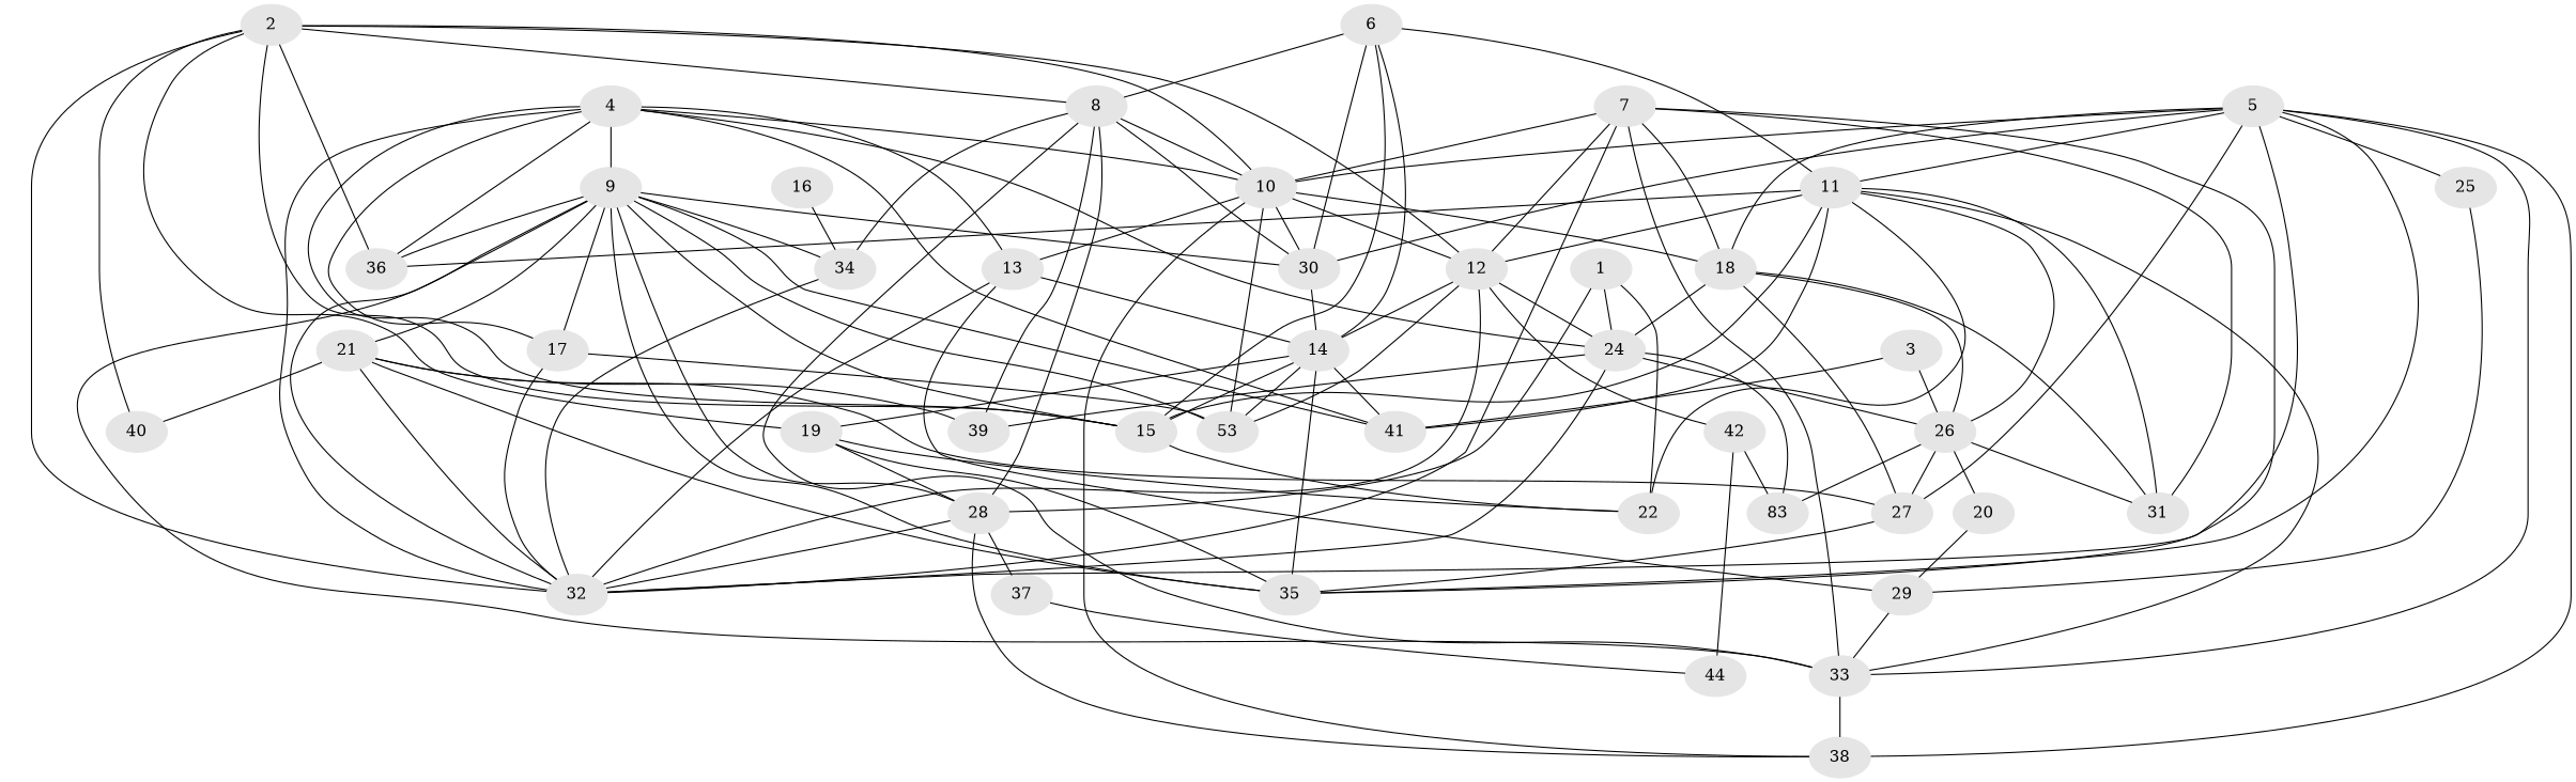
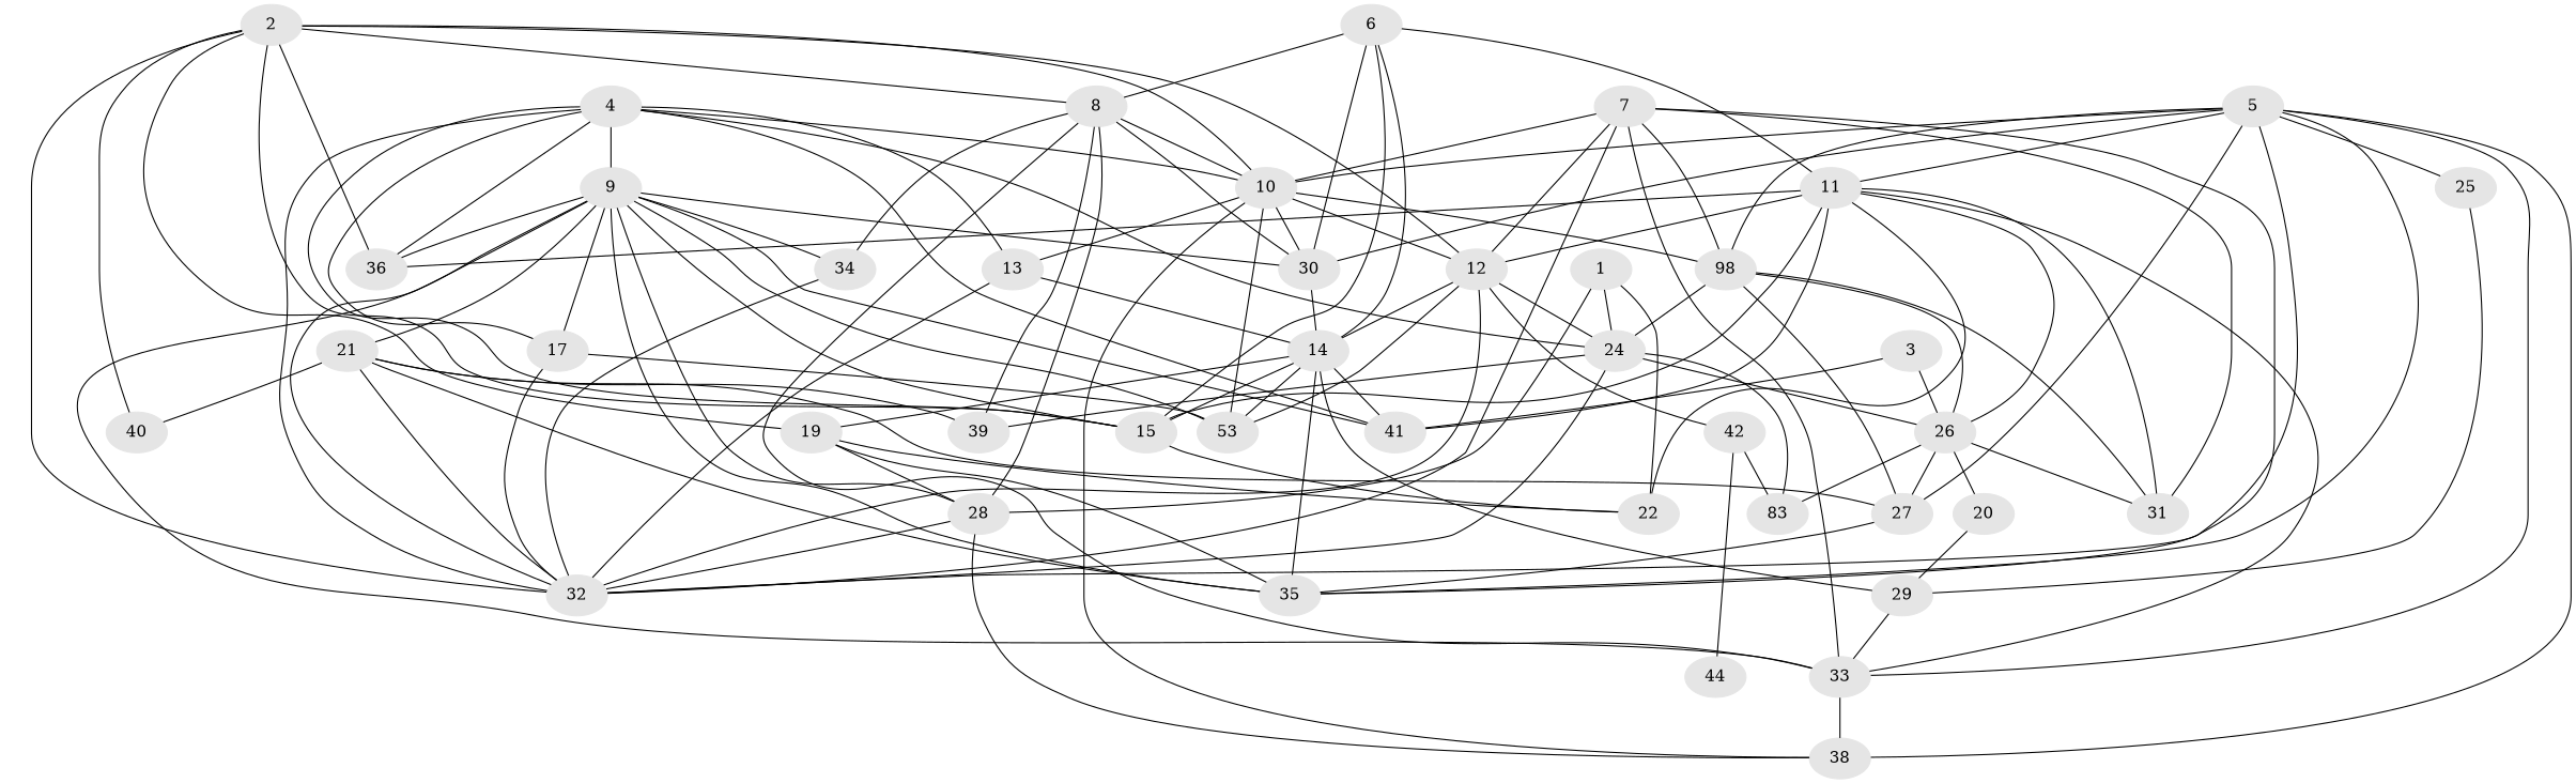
  graph {
    node [color=gray90 style=filled]
    edge [weight=1.0]
    1
    22
    24
    28
    32
    26
    39
    n8 [label=83]
    38
-   37
    2
    8
    10
    12
    15
    19
    36
    40
    30
    33
    34
    13
-   18
+   18 [label=98]
    n24 [label=53]
    14
    42
    35
    3
    41
    20
    29
    27
    31
    4
    9
    17
    21
    5
    11
    25
    6
    7
    44
-   16
    1 -- 22
    1 -- 24
    1 -- 28
    24 -- 32 [weight=3.0]
    24 -- 26
    24 -- 39
    24 -- n8
    28 -- 32
    28 -- 38
-   28 -- 37 [weight=2.0]
    26 -- n8
    26 -- 20
    26 -- 27 [weight=2.0]
    26 -- 31
-   37 -- 44
    2 -- 32
    2 -- 8 [weight=2.0]
    2 -- 10
    2 -- 12
    2 -- 15
    2 -- 19
    2 -- 36
    2 -- 40
    8 -- 28
    8 -- 39
    8 -- 10
    8 -- 30
    8 -- 33
    8 -- 34
    10 -- 38
    10 -- 12
    10 -- 30
    10 -- 13 [weight=3.0]
    10 -- 18
    10 -- n24
    12 -- 24
    12 -- 32 [weight=2.0]
    12 -- n24 [weight=2.0]
    12 -- 14
    12 -- 42
    15 -- 22 [weight=2.0]
    19 -- 22
    19 -- 28
    19 -- 35
    30 -- 14 [weight=2.0]
    33 -- 38 [weight=2.0]
    34 -- 32
    13 -- 32
    13 -- 14 [weight=2.0]
    18 -- 24
    18 -- 26
    18 -- 27
    18 -- 31
    14 -- 15
    14 -- 19
    14 -- n24 [weight=3.0]
    14 -- 35
    14 -- 41 [weight=2.0]
-   13 -- 29
+   14 -- 29
    42 -- n8
    42 -- 44 [weight=2.0]
    3 -- 26
    3 -- 41
    20 -- 29
    29 -- 33
    27 -- 35
    4 -- 24
    4 -- 32
    4 -- 10
    4 -- 15
    4 -- 36
    4 -- 13
    4 -- 41
    4 -- 9 [weight=2.0]
    4 -- 17
    9 -- 28
    9 -- 32 [weight=2.0]
    9 -- 15
    9 -- 36
    9 -- 30
    9 -- 33
    9 -- 34
    9 -- n24
    9 -- 35
    9 -- 41
    9 -- 17
    9 -- 21
    17 -- 32 [weight=2.0]
    17 -- n24
    21 -- 32
    21 -- 39
    21 -- 40
    21 -- 35
    21 -- 27
    5 -- 32
    5 -- 38
    5 -- 10
    5 -- 30
    5 -- 33
    5 -- 18
    5 -- 35
    5 -- 27
    5 -- 11
    5 -- 25
    11 -- 22
    11 -- 26
    11 -- 12
    11 -- 15 [weight=2.0]
    11 -- 36
    11 -- 33
    11 -- 41
    11 -- 31
    25 -- 29
    6 -- 8 [weight=2.0]
    6 -- 15 [weight=3.0]
    6 -- 30
    6 -- 14
    6 -- 11
    7 -- 32
    7 -- 10
    7 -- 12 [weight=2.0]
    7 -- 33
    7 -- 18
    7 -- 35
    7 -- 31
-   16 -- 34
  }
